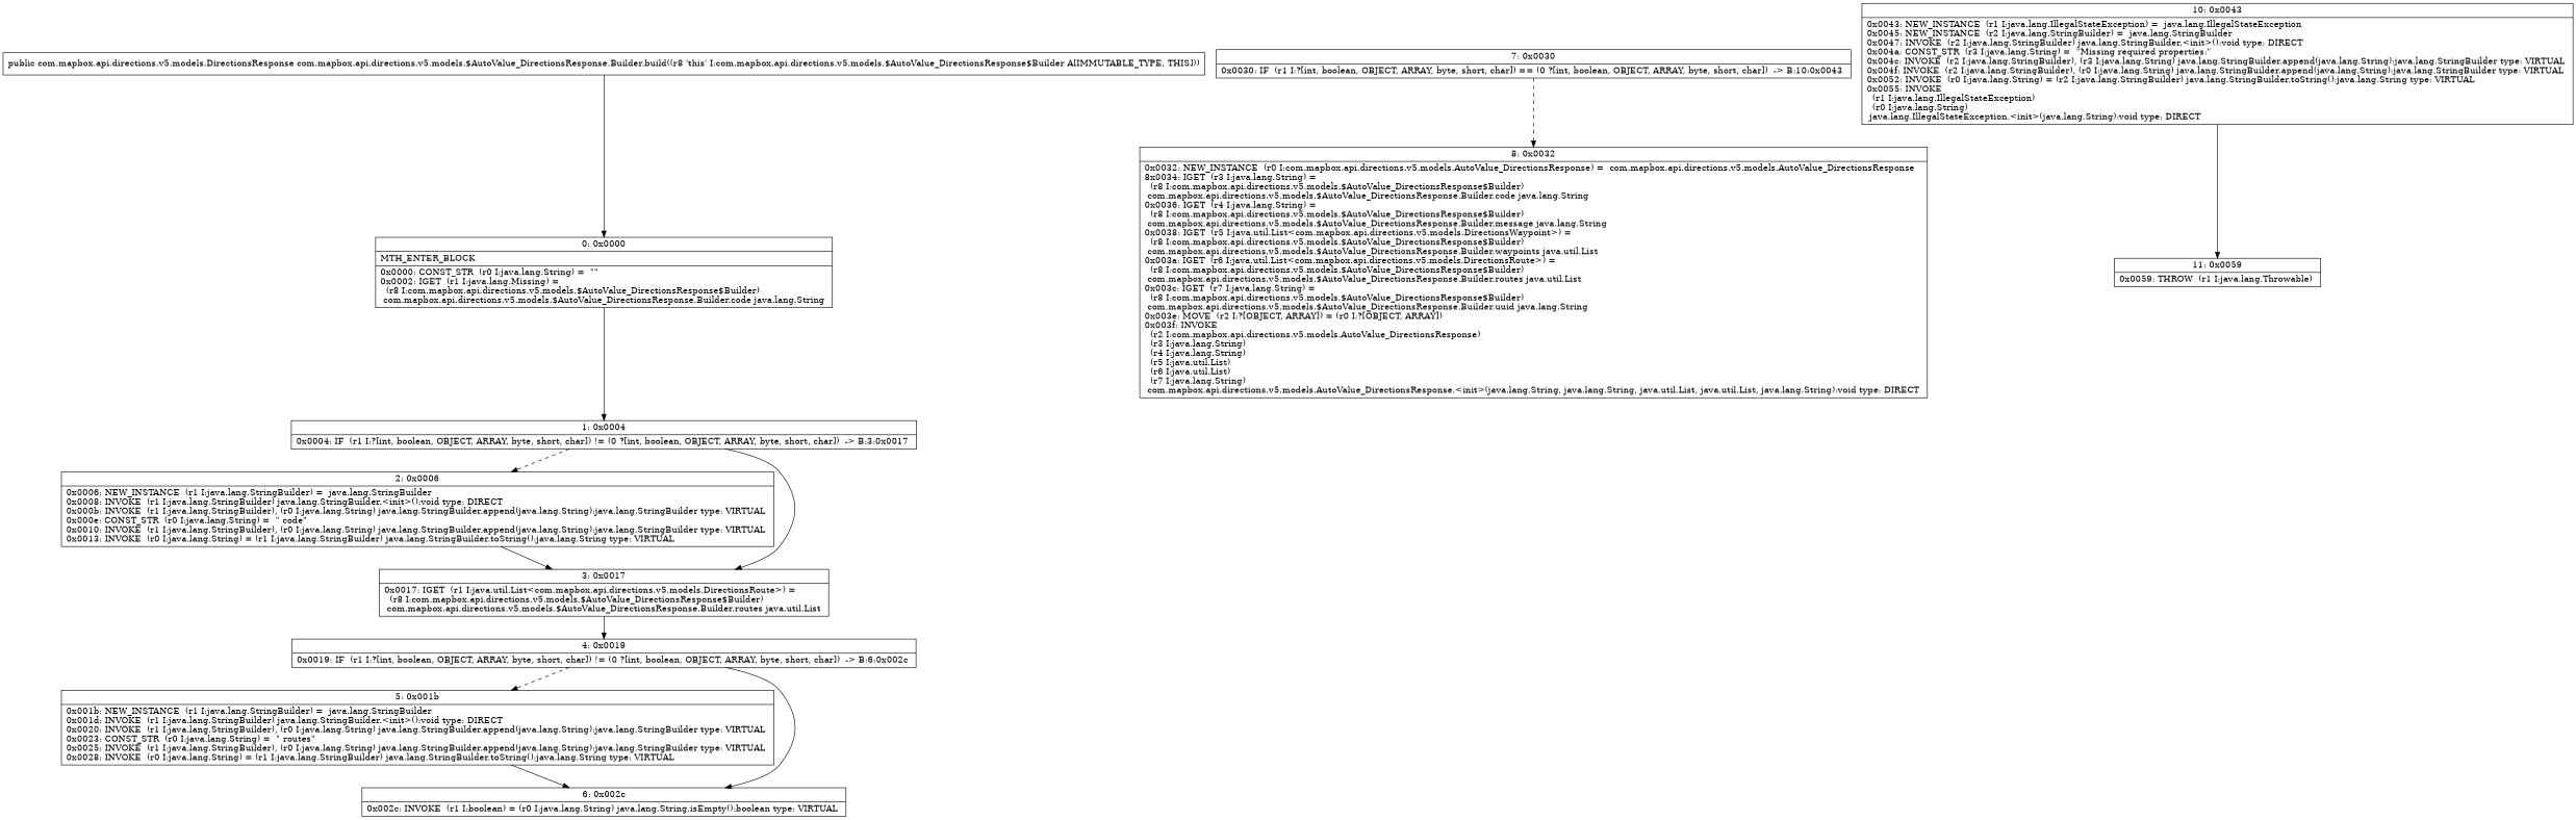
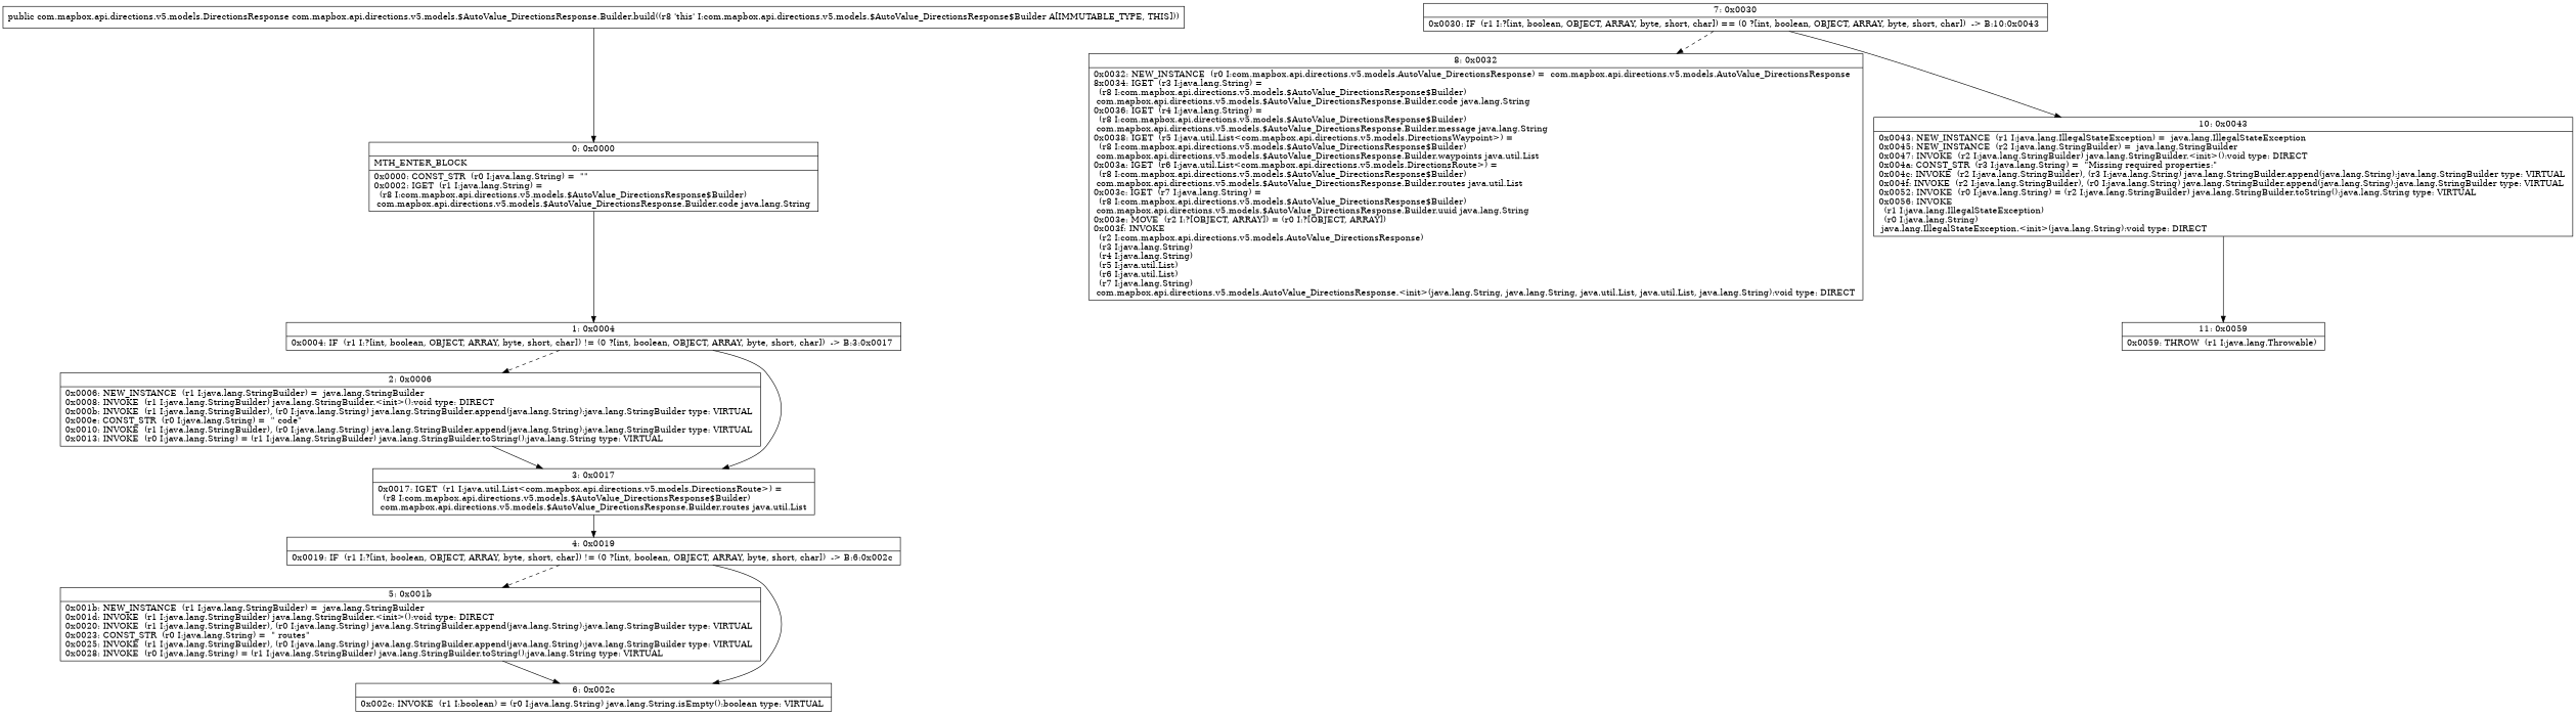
  digraph {
    node [shape=record]
-   n1 [label="{0\:\ 0x0000|MTH_ENTER_BLOCK\l|0x0000: CONST_STR  (r0 I:java.lang.String) =  \"\" \l0x0002: IGET  (r1 I:java.lang.Missing) = \l  (r8 I:com.mapbox.api.directions.v5.models.$AutoValue_DirectionsResponse$Builder)\l com.mapbox.api.directions.v5.models.$AutoValue_DirectionsResponse.Builder.code java.lang.String \l}"]
+   n1 [label="{0\:\ 0x0000|MTH_ENTER_BLOCK\l|0x0000: CONST_STR  (r0 I:java.lang.String) =  \"\" \l0x0002: IGET  (r1 I:java.lang.String) = \l  (r8 I:com.mapbox.api.directions.v5.models.$AutoValue_DirectionsResponse$Builder)\l com.mapbox.api.directions.v5.models.$AutoValue_DirectionsResponse.Builder.code java.lang.String \l}"]
    n2 [label="{1\:\ 0x0004|0x0004: IF  (r1 I:?[int, boolean, OBJECT, ARRAY, byte, short, char]) != (0 ?[int, boolean, OBJECT, ARRAY, byte, short, char])  \-\> B:3:0x0017 \l}"]
    n3 [label="{2\:\ 0x0006|0x0006: NEW_INSTANCE  (r1 I:java.lang.StringBuilder) =  java.lang.StringBuilder \l0x0008: INVOKE  (r1 I:java.lang.StringBuilder) java.lang.StringBuilder.\<init\>():void type: DIRECT \l0x000b: INVOKE  (r1 I:java.lang.StringBuilder), (r0 I:java.lang.String) java.lang.StringBuilder.append(java.lang.String):java.lang.StringBuilder type: VIRTUAL \l0x000e: CONST_STR  (r0 I:java.lang.String) =  \" code\" \l0x0010: INVOKE  (r1 I:java.lang.StringBuilder), (r0 I:java.lang.String) java.lang.StringBuilder.append(java.lang.String):java.lang.StringBuilder type: VIRTUAL \l0x0013: INVOKE  (r0 I:java.lang.String) = (r1 I:java.lang.StringBuilder) java.lang.StringBuilder.toString():java.lang.String type: VIRTUAL \l}"]
    n4 [label="{3\:\ 0x0017|0x0017: IGET  (r1 I:java.util.List\<com.mapbox.api.directions.v5.models.DirectionsRoute\>) = \l  (r8 I:com.mapbox.api.directions.v5.models.$AutoValue_DirectionsResponse$Builder)\l com.mapbox.api.directions.v5.models.$AutoValue_DirectionsResponse.Builder.routes java.util.List \l}"]
    n5 [label="{4\:\ 0x0019|0x0019: IF  (r1 I:?[int, boolean, OBJECT, ARRAY, byte, short, char]) != (0 ?[int, boolean, OBJECT, ARRAY, byte, short, char])  \-\> B:6:0x002c \l}"]
    n6 [label="{5\:\ 0x001b|0x001b: NEW_INSTANCE  (r1 I:java.lang.StringBuilder) =  java.lang.StringBuilder \l0x001d: INVOKE  (r1 I:java.lang.StringBuilder) java.lang.StringBuilder.\<init\>():void type: DIRECT \l0x0020: INVOKE  (r1 I:java.lang.StringBuilder), (r0 I:java.lang.String) java.lang.StringBuilder.append(java.lang.String):java.lang.StringBuilder type: VIRTUAL \l0x0023: CONST_STR  (r0 I:java.lang.String) =  \" routes\" \l0x0025: INVOKE  (r1 I:java.lang.StringBuilder), (r0 I:java.lang.String) java.lang.StringBuilder.append(java.lang.String):java.lang.StringBuilder type: VIRTUAL \l0x0028: INVOKE  (r0 I:java.lang.String) = (r1 I:java.lang.StringBuilder) java.lang.StringBuilder.toString():java.lang.String type: VIRTUAL \l}"]
    n7 [label="{6\:\ 0x002c|0x002c: INVOKE  (r1 I:boolean) = (r0 I:java.lang.String) java.lang.String.isEmpty():boolean type: VIRTUAL \l}"]
    n8 [label="{7\:\ 0x0030|0x0030: IF  (r1 I:?[int, boolean, OBJECT, ARRAY, byte, short, char]) == (0 ?[int, boolean, OBJECT, ARRAY, byte, short, char])  \-\> B:10:0x0043 \l}"]
    n9 [label="{8\:\ 0x0032|0x0032: NEW_INSTANCE  (r0 I:com.mapbox.api.directions.v5.models.AutoValue_DirectionsResponse) =  com.mapbox.api.directions.v5.models.AutoValue_DirectionsResponse \l8x0034: IGET  (r3 I:java.lang.String) = \l  (r8 I:com.mapbox.api.directions.v5.models.$AutoValue_DirectionsResponse$Builder)\l com.mapbox.api.directions.v5.models.$AutoValue_DirectionsResponse.Builder.code java.lang.String \l0x0036: IGET  (r4 I:java.lang.String) = \l  (r8 I:com.mapbox.api.directions.v5.models.$AutoValue_DirectionsResponse$Builder)\l com.mapbox.api.directions.v5.models.$AutoValue_DirectionsResponse.Builder.message java.lang.String \l0x0038: IGET  (r5 I:java.util.List\<com.mapbox.api.directions.v5.models.DirectionsWaypoint\>) = \l  (r8 I:com.mapbox.api.directions.v5.models.$AutoValue_DirectionsResponse$Builder)\l com.mapbox.api.directions.v5.models.$AutoValue_DirectionsResponse.Builder.waypoints java.util.List \l0x003a: IGET  (r6 I:java.util.List\<com.mapbox.api.directions.v5.models.DirectionsRoute\>) = \l  (r8 I:com.mapbox.api.directions.v5.models.$AutoValue_DirectionsResponse$Builder)\l com.mapbox.api.directions.v5.models.$AutoValue_DirectionsResponse.Builder.routes java.util.List \l0x003c: IGET  (r7 I:java.lang.String) = \l  (r8 I:com.mapbox.api.directions.v5.models.$AutoValue_DirectionsResponse$Builder)\l com.mapbox.api.directions.v5.models.$AutoValue_DirectionsResponse.Builder.uuid java.lang.String \l0x003e: MOVE  (r2 I:?[OBJECT, ARRAY]) = (r0 I:?[OBJECT, ARRAY]) \l0x003f: INVOKE  \l  (r2 I:com.mapbox.api.directions.v5.models.AutoValue_DirectionsResponse)\l  (r3 I:java.lang.String)\l  (r4 I:java.lang.String)\l  (r5 I:java.util.List)\l  (r6 I:java.util.List)\l  (r7 I:java.lang.String)\l com.mapbox.api.directions.v5.models.AutoValue_DirectionsResponse.\<init\>(java.lang.String, java.lang.String, java.util.List, java.util.List, java.lang.String):void type: DIRECT \l}"]
-   n10 [label="{10\:\ 0x0043|0x0043: NEW_INSTANCE  (r1 I:java.lang.IllegalStateException) =  java.lang.IllegalStateException \l0x0045: NEW_INSTANCE  (r2 I:java.lang.StringBuilder) =  java.lang.StringBuilder \l0x0047: INVOKE  (r2 I:java.lang.StringBuilder) java.lang.StringBuilder.\<init\>():void type: DIRECT \l0x004a: CONST_STR  (r3 I:java.lang.String) =  \"Missing required properties:\" \l0x004c: INVOKE  (r2 I:java.lang.StringBuilder), (r3 I:java.lang.String) java.lang.StringBuilder.append(java.lang.String):java.lang.StringBuilder type: VIRTUAL \l0x004f: INVOKE  (r2 I:java.lang.StringBuilder), (r0 I:java.lang.String) java.lang.StringBuilder.append(java.lang.String):java.lang.StringBuilder type: VIRTUAL \l0x0052: INVOKE  (r0 I:java.lang.String) = (r2 I:java.lang.StringBuilder) java.lang.StringBuilder.toString():java.lang.String type: VIRTUAL \l0x0055: INVOKE  \l  (r1 I:java.lang.IllegalStateException)\l  (r0 I:java.lang.String)\l java.lang.IllegalStateException.\<init\>(java.lang.String):void type: DIRECT \l}"]
+   n10 [label="{10\:\ 0x0043|0x0043: NEW_INSTANCE  (r1 I:java.lang.IllegalStateException) =  java.lang.IllegalStateException \l0x0045: NEW_INSTANCE  (r2 I:java.lang.StringBuilder) =  java.lang.StringBuilder \l0x0047: INVOKE  (r2 I:java.lang.StringBuilder) java.lang.StringBuilder.\<init\>():void type: DIRECT \l0x004a: CONST_STR  (r3 I:java.lang.String) =  \"Missing required properties:\" \l0x004c: INVOKE  (r2 I:java.lang.StringBuilder), (r3 I:java.lang.String) java.lang.StringBuilder.append(java.lang.String):java.lang.StringBuilder type: VIRTUAL \l0x004f: INVOKE  (r2 I:java.lang.StringBuilder), (r0 I:java.lang.String) java.lang.StringBuilder.append(java.lang.String):java.lang.StringBuilder type: VIRTUAL \l0x0052: INVOKE  (r0 I:java.lang.String) = (r2 I:java.lang.StringBuilder) java.lang.StringBuilder.toString():java.lang.String type: VIRTUAL \l0x0056: INVOKE  \l  (r1 I:java.lang.IllegalStateException)\l  (r0 I:java.lang.String)\l java.lang.IllegalStateException.\<init\>(java.lang.String):void type: DIRECT \l}"]
    n11 [label="{11\:\ 0x0059|0x0059: THROW  (r1 I:java.lang.Throwable) \l}"]
    n12 [label="{public com.mapbox.api.directions.v5.models.DirectionsResponse com.mapbox.api.directions.v5.models.$AutoValue_DirectionsResponse.Builder.build((r8 'this' I:com.mapbox.api.directions.v5.models.$AutoValue_DirectionsResponse$Builder A[IMMUTABLE_TYPE, THIS])) }"]
    n1 -> n2
    n2 -> n3 [style=dashed]
    n2 -> n4
    n3 -> n4
    n4 -> n5
    n5 -> n6 [style=dashed]
    n5 -> n7
    n6 -> n7
    n8 -> n9 [style=dashed]
+   n8 -> n10
    n10 -> n11
    n12 -> n1
  }
